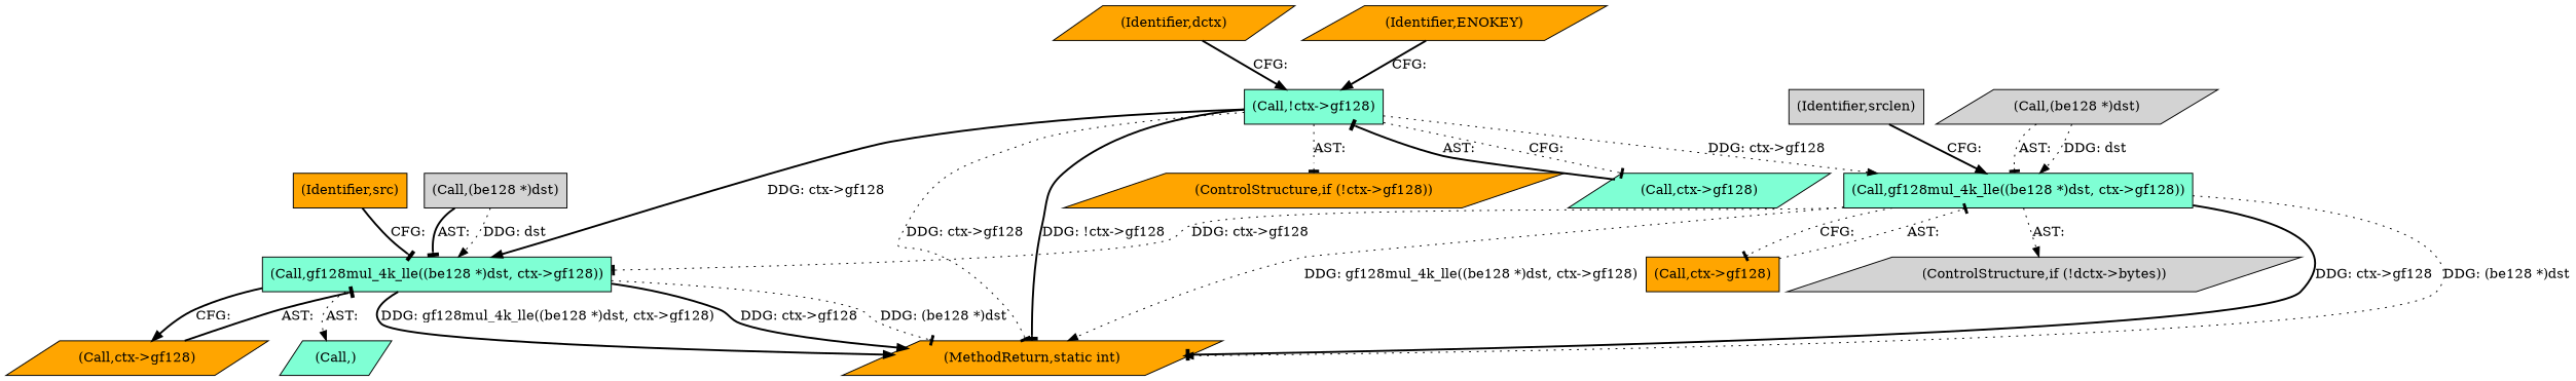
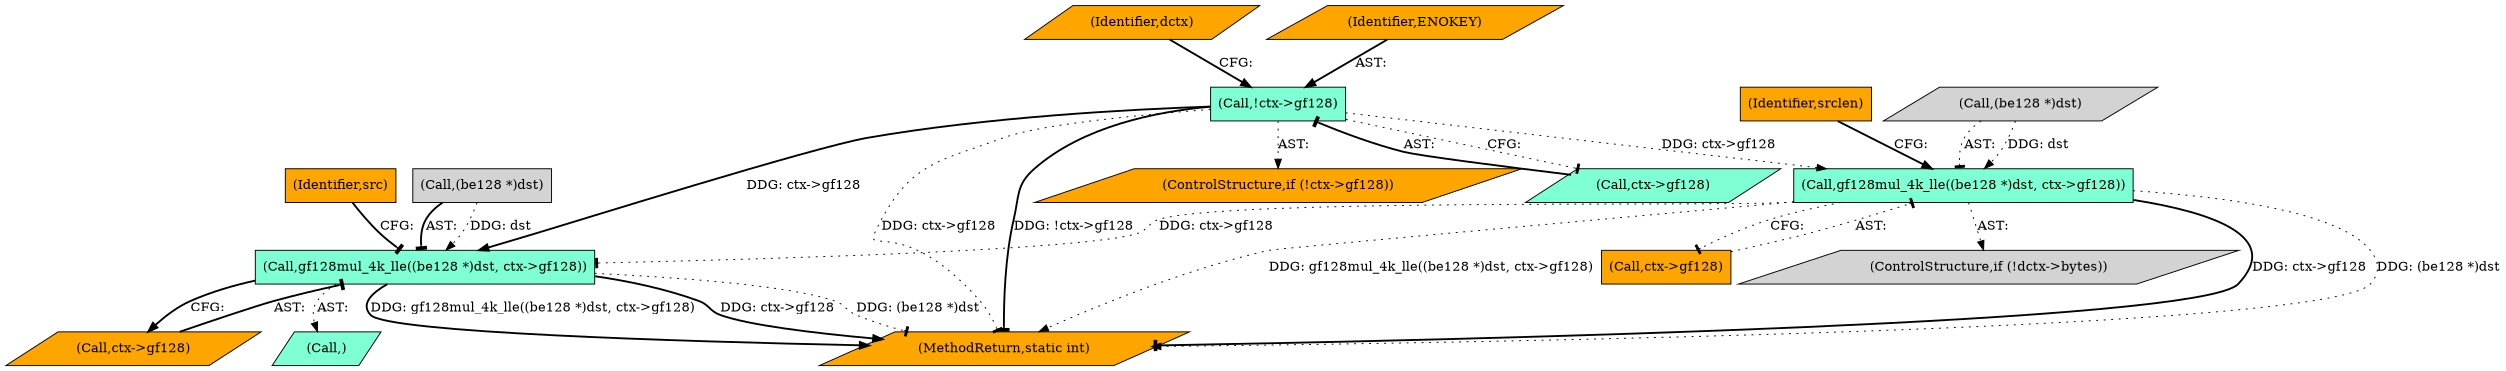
  digraph {
    node [fillcolor=orange shape=parallelogram style=filled]
    edge [arrowhead=normal style=dotted]
    n1 [fillcolor=aquamarine label="(Call,!ctx->gf128)" shape=box]
    n2 [fillcolor=aquamarine label="(Call,gf128mul_4k_lle((be128 *)dst, ctx->gf128))" shape=box]
    n3 [fillcolor=aquamarine label="(Call,gf128mul_4k_lle((be128 *)dst, ctx->gf128))" shape=box]
    n4 [label="(MethodReturn,static int)"]
    n5 [label="(ControlStructure,if (!ctx->gf128))"]
    n6 [fillcolor=aquamarine label="(Call,ctx->gf128)"]
    n7 [label="(Call,ctx->gf128)" shape=box]
    n8 [fillcolor=lightgrey label="(ControlStructure,if (!dctx->bytes))"]
    n9 [label="(Call,ctx->gf128)"]
    n10 [fillcolor=aquamarine label="(Call,)"]
    n11 [fillcolor=lightgrey label="(Call,(be128 *)dst)"]
    n12 [label="(Identifier,src)" shape=box]
    n13 [label="(Identifier,dctx)"]
    n14 [label="(Identifier,ENOKEY)"]
-   n15 [fillcolor=lightgrey label="(Identifier,srclen)" shape=box]
+   n15 [label="(Identifier,srclen)" shape=box]
    n16 [fillcolor=lightgrey label="(Call,(be128 *)dst)" shape=box]
    n1 -> n2 [label="DDG: ctx->gf128"]
    n1 -> n3 [label="DDG: ctx->gf128" style=bold]
    n1 -> n4 [arrowhead=tee label="DDG: ctx->gf128"]
    n1 -> n4 [arrowhead=tee label="DDG: !ctx->gf128" style=bold]
-   n1 -> n5 [arrowhead=tee label="AST: "]
+   n1 -> n5 [label="AST: "]
    n1 -> n6 [arrowhead=tee label="CFG: "]
    n2 -> n3 [arrowhead=tee label="DDG: ctx->gf128"]
    n2 -> n4 [arrowhead=tee label="DDG: ctx->gf128" style=bold]
    n2 -> n4 [label="DDG: (be128 *)dst"]
    n2 -> n4 [label="DDG: gf128mul_4k_lle((be128 *)dst, ctx->gf128)"]
    n2 -> n7 [arrowhead=tee label="CFG: "]
    n2 -> n8 [label="AST: "]
    n3 -> n4 [label="DDG: ctx->gf128" style=bold]
    n3 -> n4 [arrowhead=tee label="DDG: (be128 *)dst"]
    n3 -> n4 [label="DDG: gf128mul_4k_lle((be128 *)dst, ctx->gf128)" style=bold]
    n3 -> n9 [label="CFG: " style=bold]
    n3 -> n10 [label="AST: "]
    n6 -> n1 [arrowhead=tee label="AST: " style=bold]
    n7 -> n2 [arrowhead=tee label="AST: "]
    n9 -> n3 [arrowhead=tee label="AST: " style=bold]
    n11 -> n2 [arrowhead=tee label="AST: "]
    n11 -> n2 [label="DDG: dst"]
    n12 -> n3 [arrowhead=tee label="CFG: " style=bold]
    n13 -> n1 [label="CFG: " style=bold]
-   n14 -> n1 [label="CFG: " style=bold]
+   n14 -> n1 [label="AST: " style=bold]
    n15 -> n2 [label="CFG: " style=bold]
    n16 -> n3 [arrowhead=tee label="AST: " style=bold]
    n16 -> n3 [label="DDG: dst"]
  }
